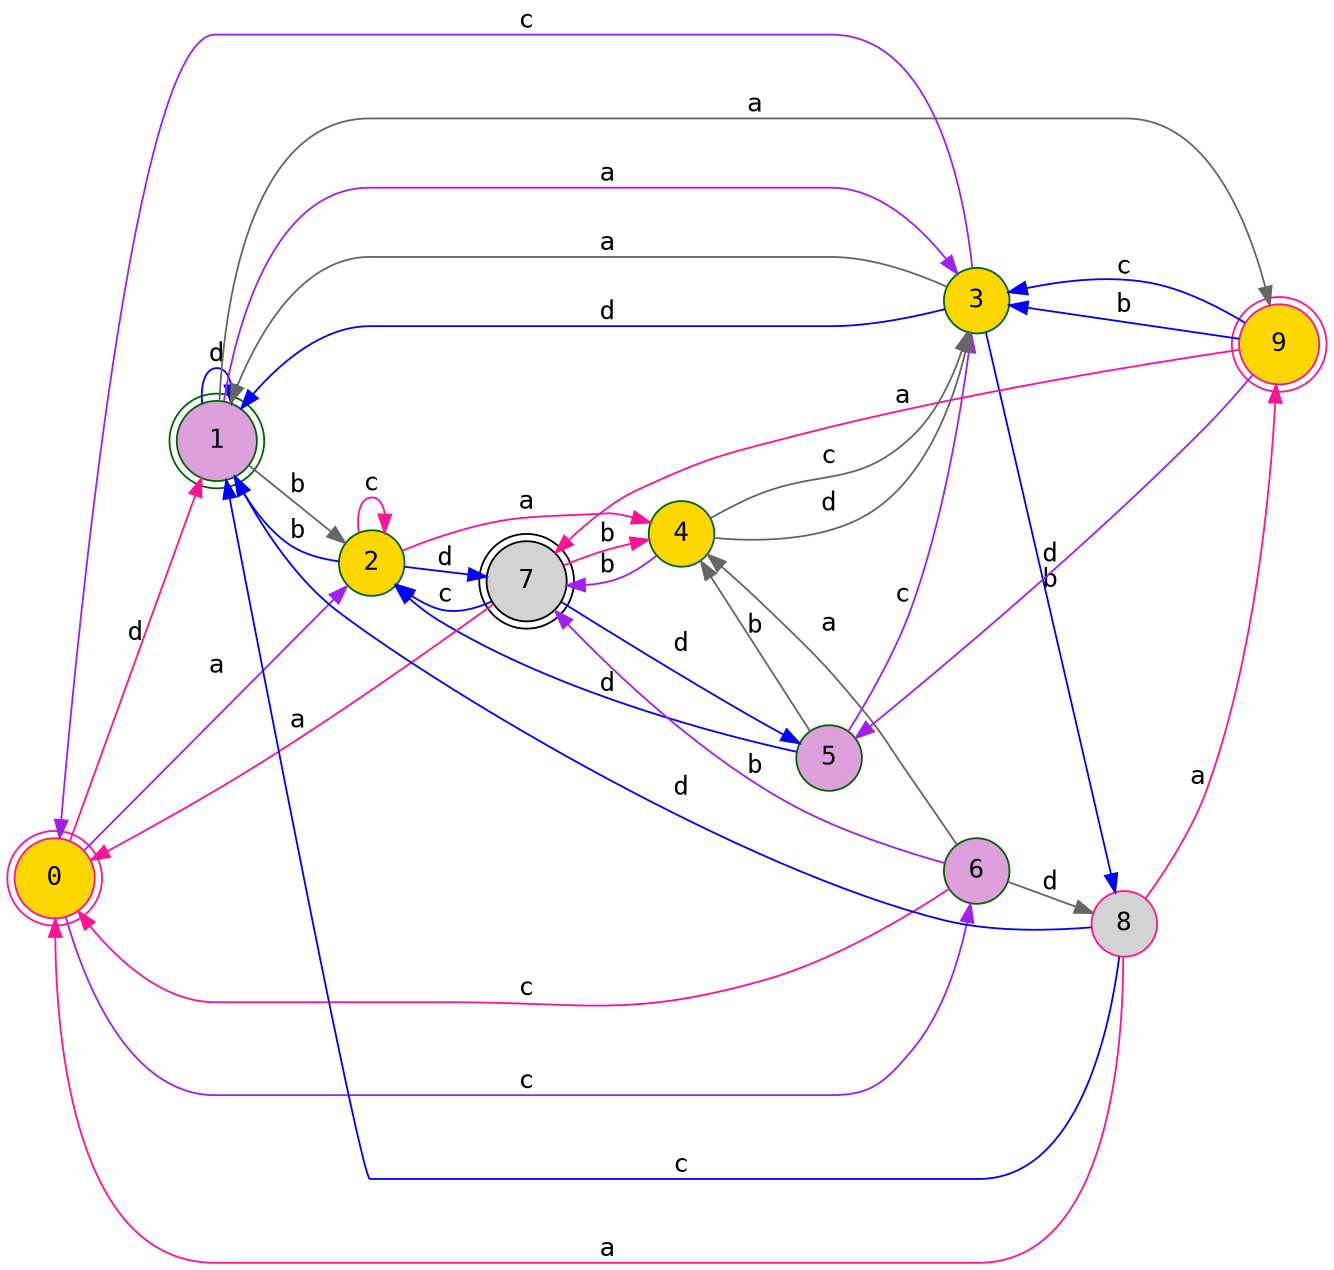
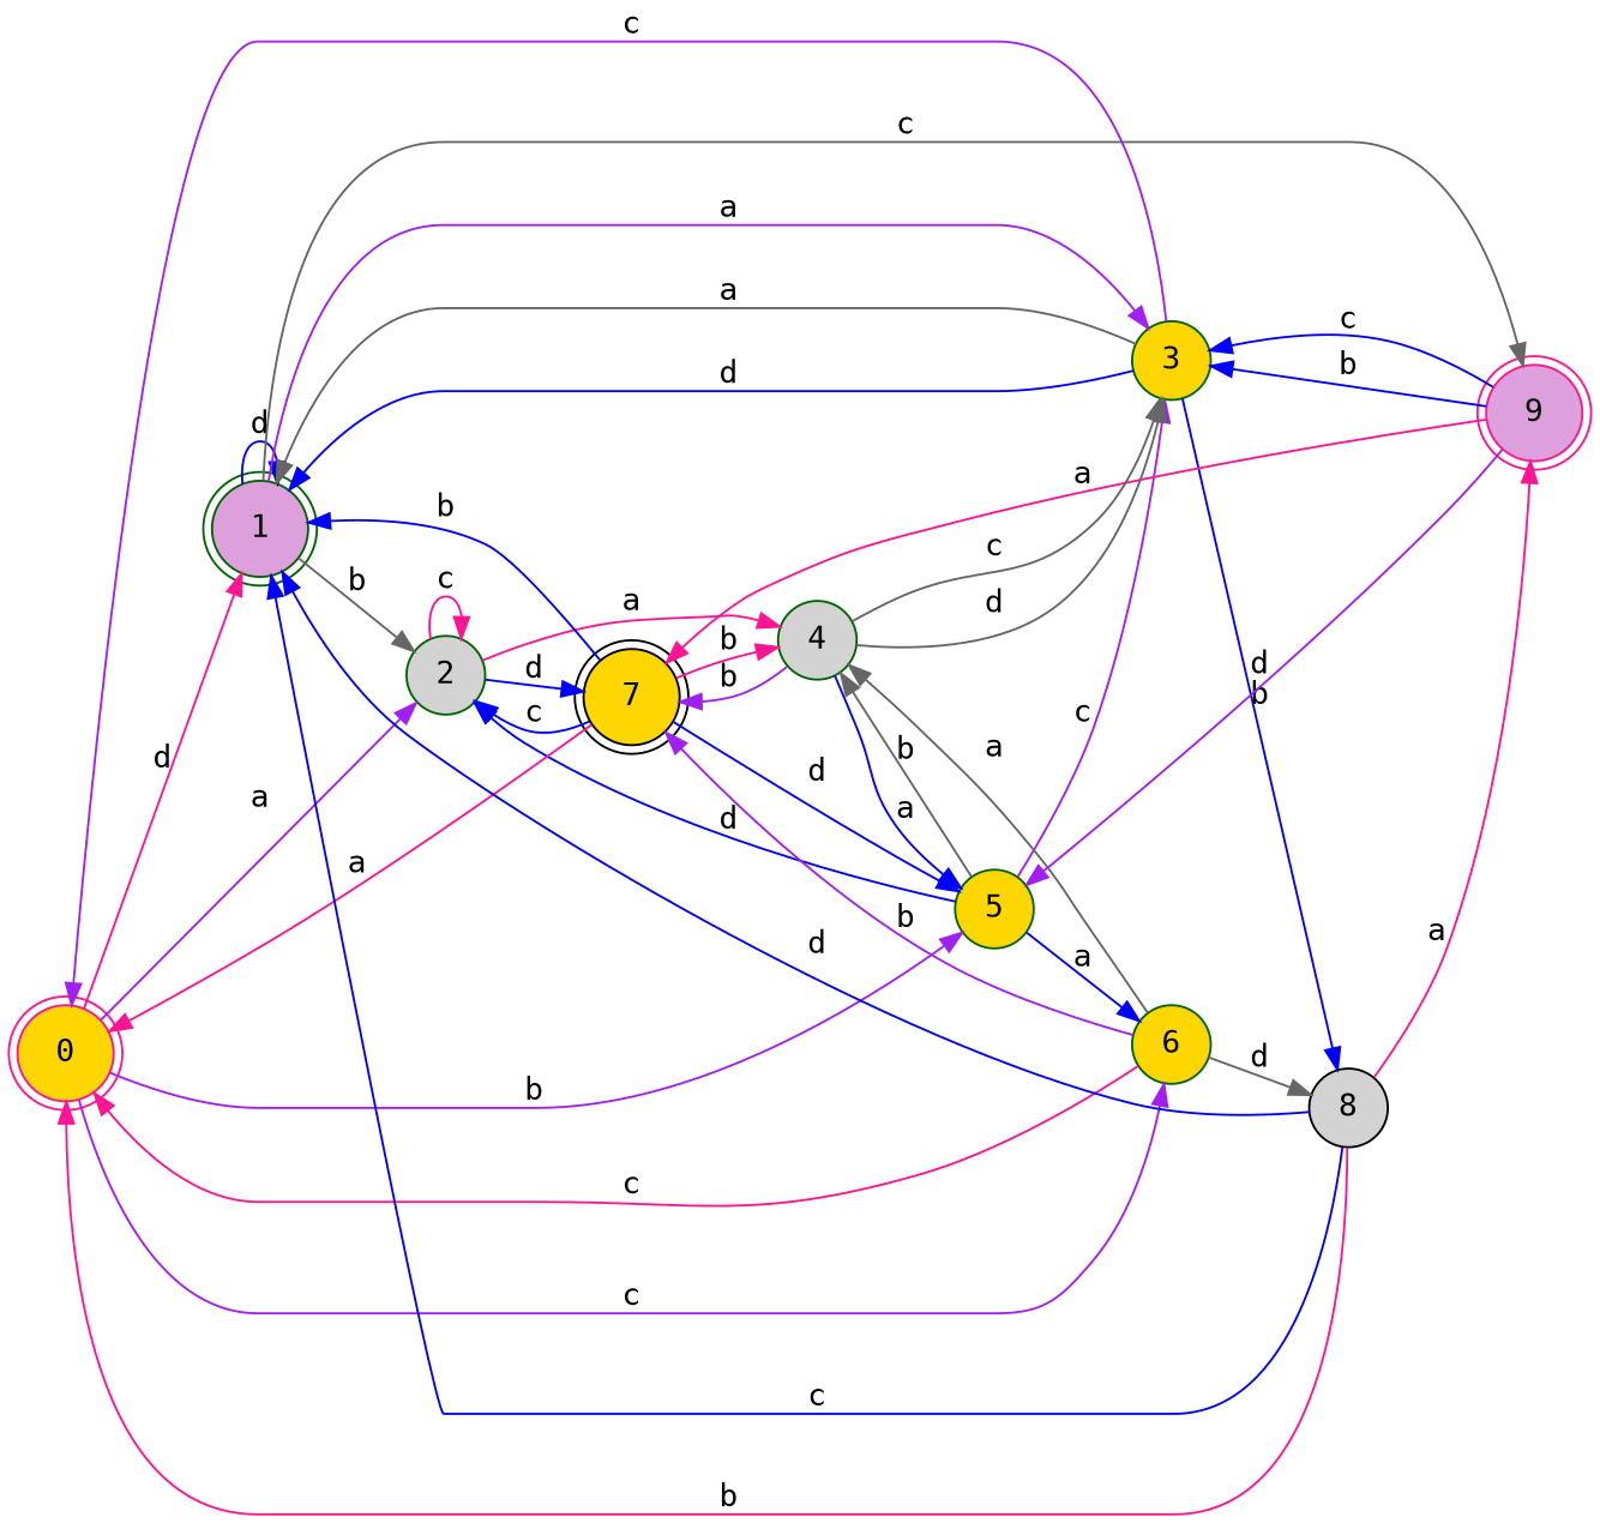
  digraph {
    fontname="DejaVu Sans Mono"
    rankdir=LR
    node [color=darkgreen fillcolor=gold fontname="DejaVu Sans Mono" shape=circle style=filled]
    edge [color=blue fontname="DejaVu Sans Mono"]
    n1 [color=deeppink label=0 shape=doublecircle style="rounded,filled"]
    n2 [fillcolor=plum label=1 shape=doublecircle style="rounded,filled"]
-   n3 [label=2]
-   n4 [fillcolor=plum label=5]
-   n5 [fillcolor=plum label=6]
+   n3 [fillcolor=lightgrey label=2]
+   n4 [label=5]
+   n5 [label=6]
    n6 [label=3]
-   n7 [color=deeppink label=9 shape=doublecircle style="rounded,filled"]
-   n8 [label=4]
-   n9 [color=black fillcolor=lightgrey label=7 shape=doublecircle style="rounded,filled"]
-   n10 [color=deeppink fillcolor=lightgrey label=8]
+   n7 [color=deeppink fillcolor=plum label=9 shape=doublecircle style="rounded,filled"]
+   n8 [fillcolor=lightgrey label=4]
+   n9 [color=black label=7 shape=doublecircle style="rounded,filled"]
+   n10 [color=black fillcolor=lightgrey label=8]
    n1 -> n2 [color=deeppink label=d]
    n1 -> n3 [color=purple label=a]
+   n1 -> n4 [color=purple label=b]
    n1 -> n5 [color=purple label=c]
    n2 -> n2 [label=d]
    n2 -> n3 [color=gray40 label=b]
    n2 -> n6 [color=purple label=a]
-   n2 -> n7 [color=gray40 label=a]
-   n3 -> n2 [label=b]
+   n2 -> n7 [color=gray40 label=c]
+   n9 -> n2 [label=b]
    n3 -> n3 [color=deeppink label=c]
    n3 -> n8 [color=deeppink label=a]
    n3 -> n9 [label=d]
    n4 -> n3 [label=d]
+   n4 -> n5 [label=a]
    n4 -> n6 [color=purple label=c]
    n4 -> n8 [color=gray40 label=b]
    n5 -> n1 [color=deeppink label=c]
    n5 -> n8 [color=gray40 label=a]
    n5 -> n9 [color=purple label=b]
    n5 -> n10 [color=gray40 label=d]
    n6 -> n1 [color=purple label=c]
    n6 -> n2 [color=gray40 label=a]
    n6 -> n2 [label=d]
    n6 -> n10 [label=b]
    n7 -> n4 [color=purple label=d]
    n7 -> n6 [label=b]
    n7 -> n6 [label=c]
    n7 -> n9 [color=deeppink label=a]
+   n8 -> n4 [label=a]
    n8 -> n6 [color=gray40 label=c]
    n8 -> n6 [color=gray40 label=d]
    n8 -> n9 [color=purple label=b]
    n9 -> n1 [color=deeppink label=a]
    n9 -> n3 [label=c]
    n9 -> n4 [label=d]
    n9 -> n8 [color=deeppink label=b]
-   n10 -> n1 [color=deeppink label=a]
+   n10 -> n1 [color=deeppink label=b]
    n10 -> n2 [label=c]
    n10 -> n2 [label=d]
    n10 -> n7 [color=deeppink label=a]
  }
